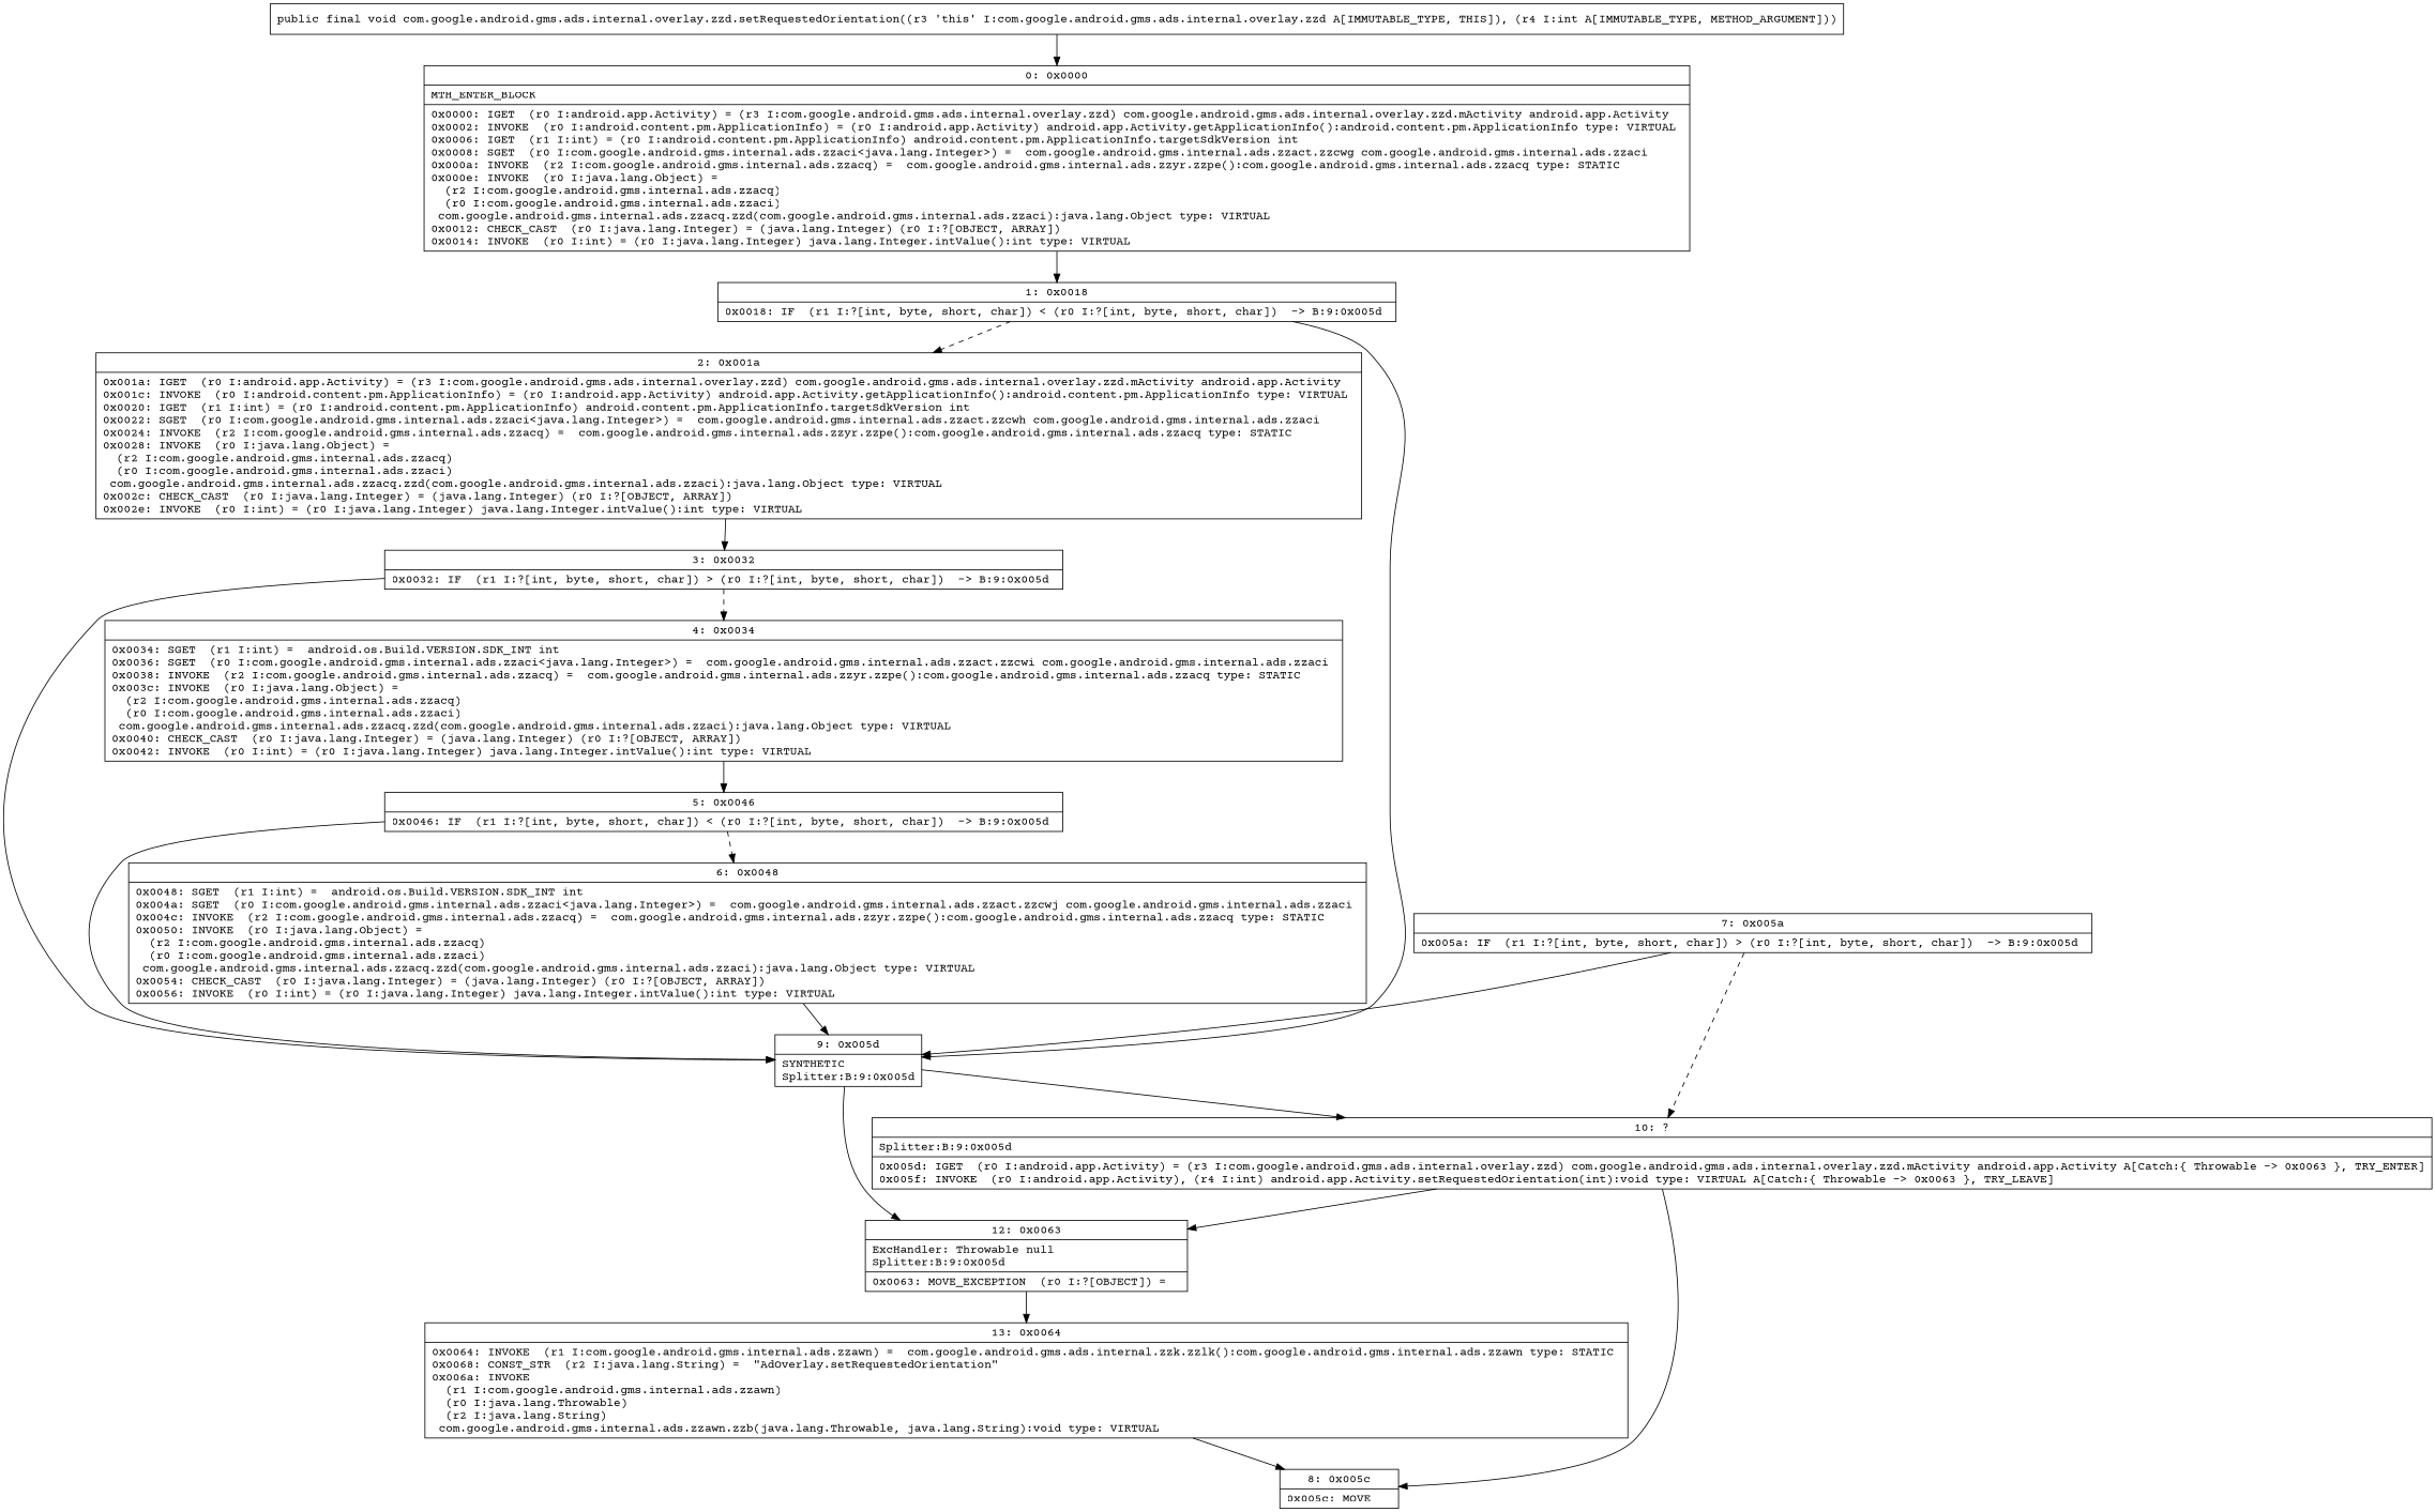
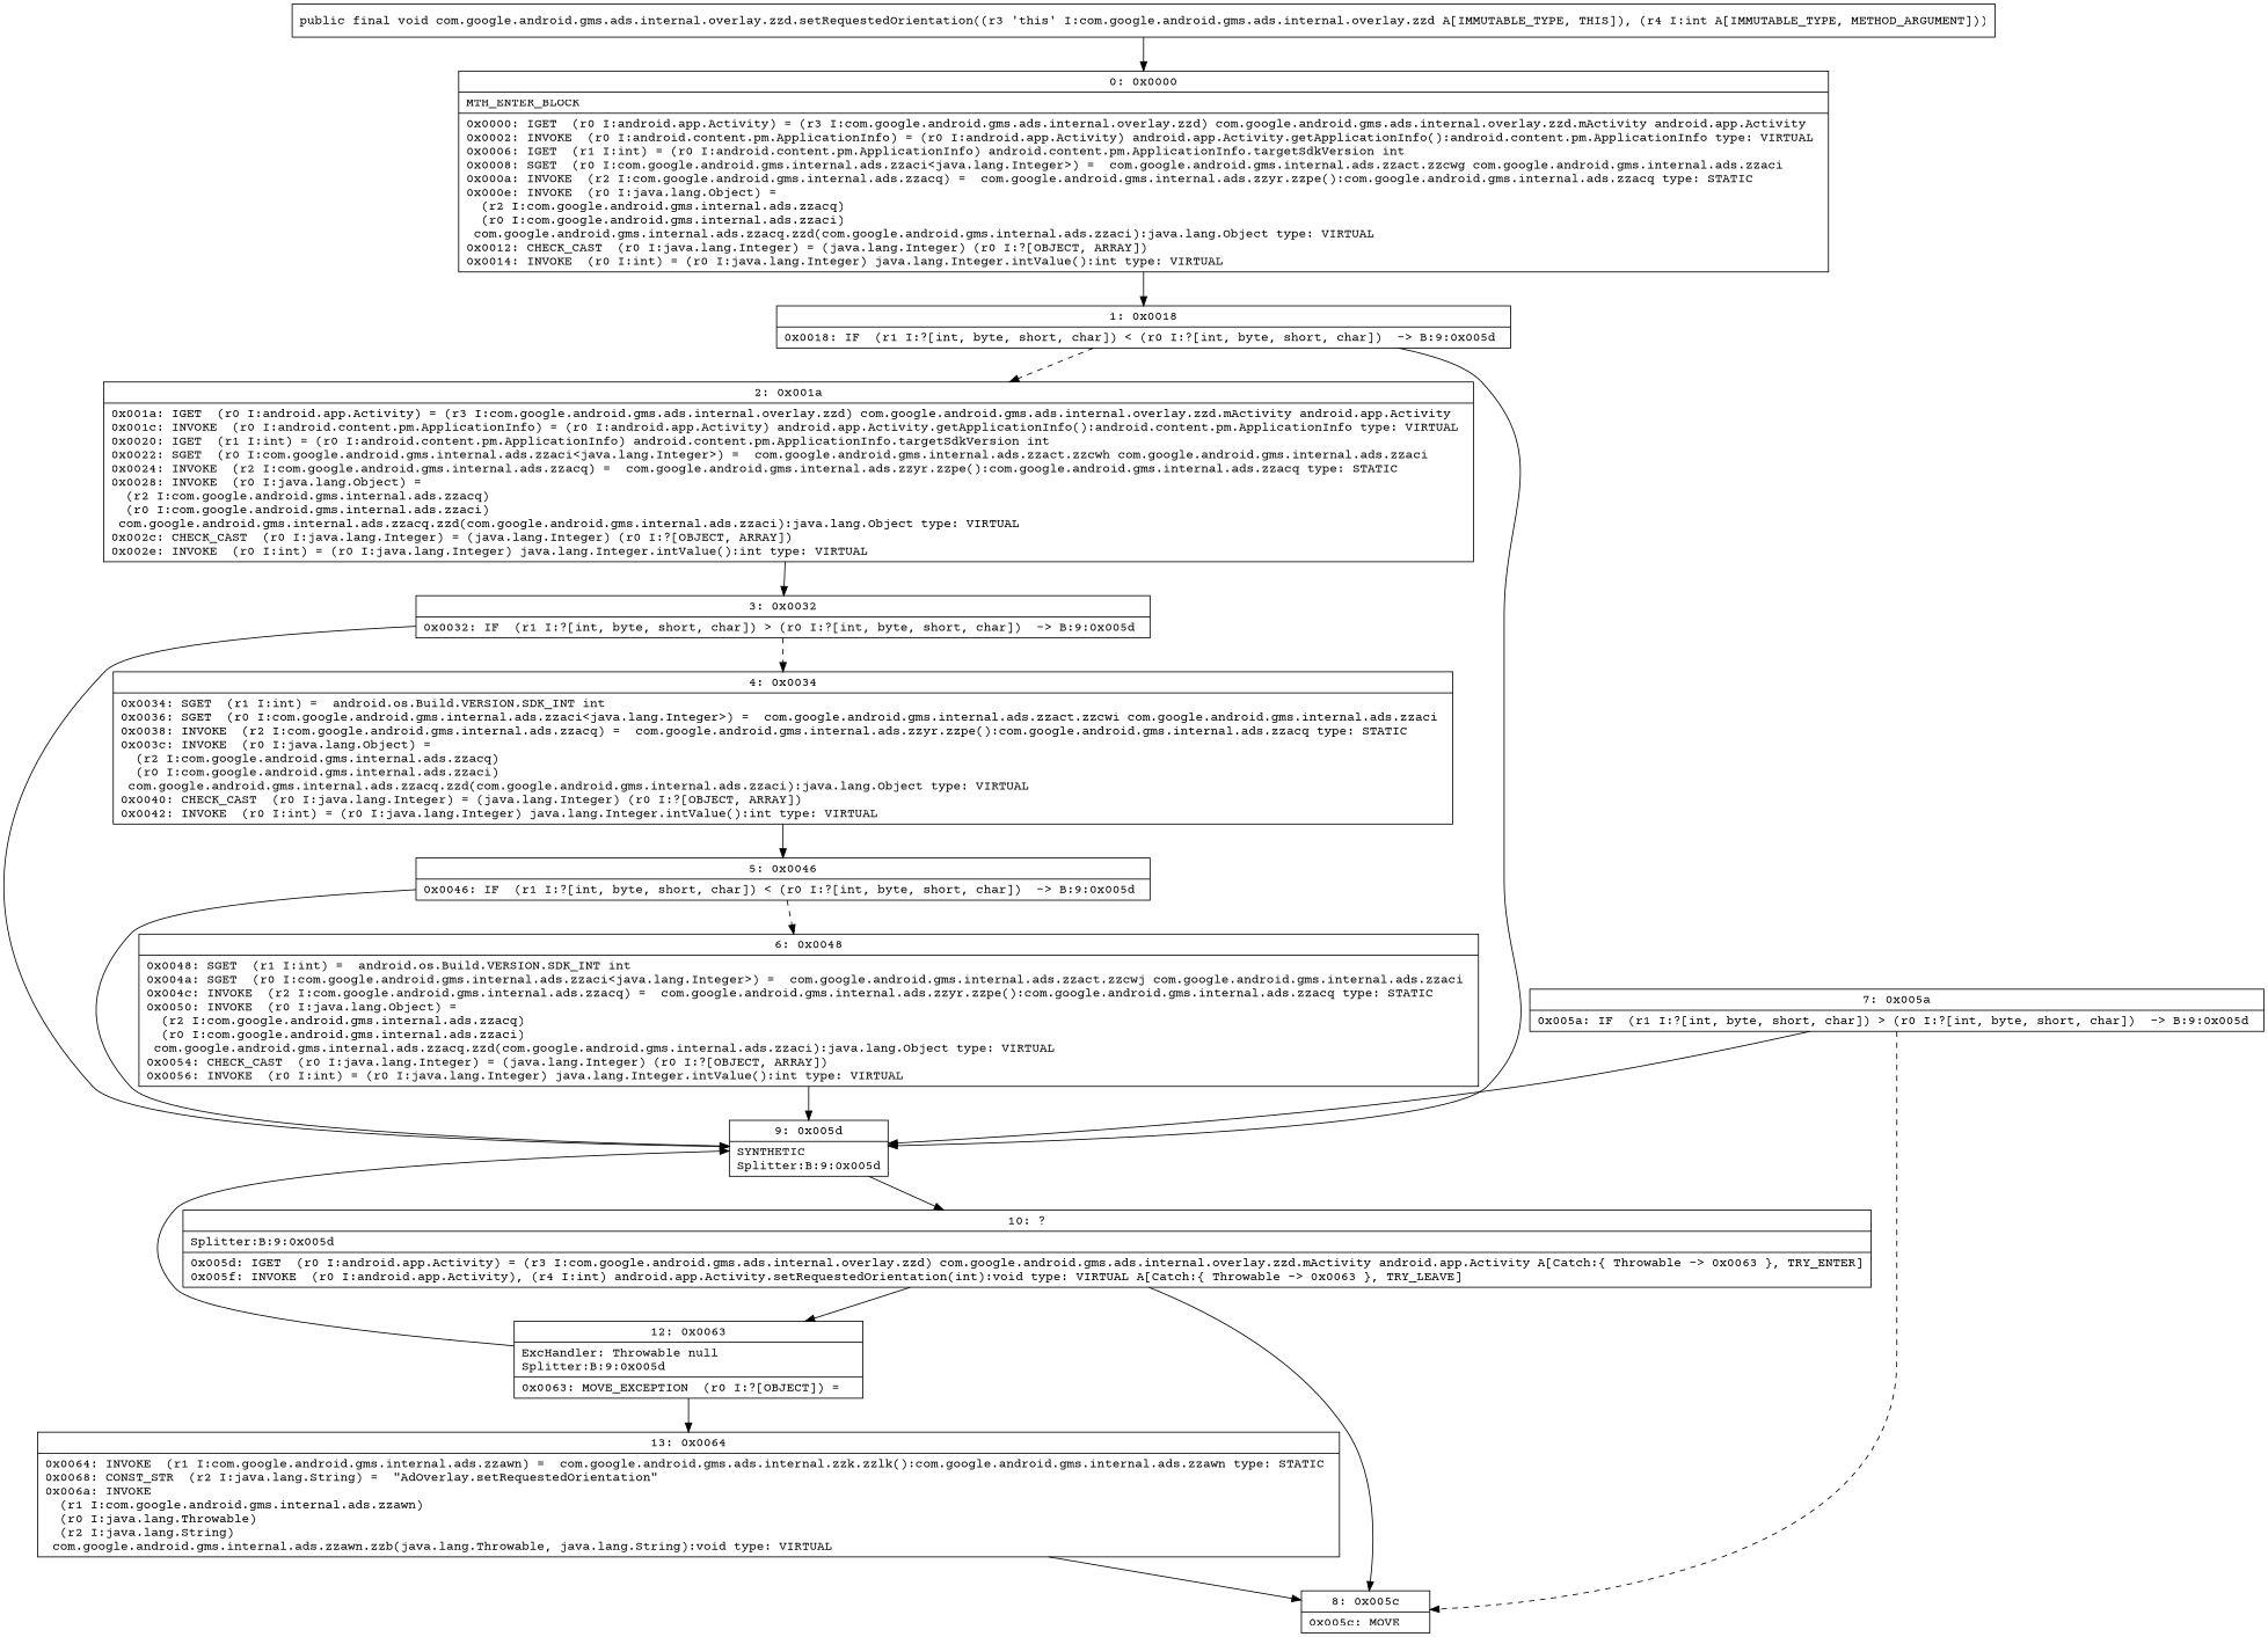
  digraph {
    fontname="Courier Prime"
    node [fontname="Courier Prime" shape=record]
    edge [fontname="Courier Prime"]
    n1 [label="{0\:\ 0x0000|MTH_ENTER_BLOCK\l|0x0000: IGET  (r0 I:android.app.Activity) = (r3 I:com.google.android.gms.ads.internal.overlay.zzd) com.google.android.gms.ads.internal.overlay.zzd.mActivity android.app.Activity \l0x0002: INVOKE  (r0 I:android.content.pm.ApplicationInfo) = (r0 I:android.app.Activity) android.app.Activity.getApplicationInfo():android.content.pm.ApplicationInfo type: VIRTUAL \l0x0006: IGET  (r1 I:int) = (r0 I:android.content.pm.ApplicationInfo) android.content.pm.ApplicationInfo.targetSdkVersion int \l0x0008: SGET  (r0 I:com.google.android.gms.internal.ads.zzaci\<java.lang.Integer\>) =  com.google.android.gms.internal.ads.zzact.zzcwg com.google.android.gms.internal.ads.zzaci \l0x000a: INVOKE  (r2 I:com.google.android.gms.internal.ads.zzacq) =  com.google.android.gms.internal.ads.zzyr.zzpe():com.google.android.gms.internal.ads.zzacq type: STATIC \l0x000e: INVOKE  (r0 I:java.lang.Object) = \l  (r2 I:com.google.android.gms.internal.ads.zzacq)\l  (r0 I:com.google.android.gms.internal.ads.zzaci)\l com.google.android.gms.internal.ads.zzacq.zzd(com.google.android.gms.internal.ads.zzaci):java.lang.Object type: VIRTUAL \l0x0012: CHECK_CAST  (r0 I:java.lang.Integer) = (java.lang.Integer) (r0 I:?[OBJECT, ARRAY]) \l0x0014: INVOKE  (r0 I:int) = (r0 I:java.lang.Integer) java.lang.Integer.intValue():int type: VIRTUAL \l}"]
    n2 [label="{1\:\ 0x0018|0x0018: IF  (r1 I:?[int, byte, short, char]) \< (r0 I:?[int, byte, short, char])  \-\> B:9:0x005d \l}"]
    n3 [label="{2\:\ 0x001a|0x001a: IGET  (r0 I:android.app.Activity) = (r3 I:com.google.android.gms.ads.internal.overlay.zzd) com.google.android.gms.ads.internal.overlay.zzd.mActivity android.app.Activity \l0x001c: INVOKE  (r0 I:android.content.pm.ApplicationInfo) = (r0 I:android.app.Activity) android.app.Activity.getApplicationInfo():android.content.pm.ApplicationInfo type: VIRTUAL \l0x0020: IGET  (r1 I:int) = (r0 I:android.content.pm.ApplicationInfo) android.content.pm.ApplicationInfo.targetSdkVersion int \l0x0022: SGET  (r0 I:com.google.android.gms.internal.ads.zzaci\<java.lang.Integer\>) =  com.google.android.gms.internal.ads.zzact.zzcwh com.google.android.gms.internal.ads.zzaci \l0x0024: INVOKE  (r2 I:com.google.android.gms.internal.ads.zzacq) =  com.google.android.gms.internal.ads.zzyr.zzpe():com.google.android.gms.internal.ads.zzacq type: STATIC \l0x0028: INVOKE  (r0 I:java.lang.Object) = \l  (r2 I:com.google.android.gms.internal.ads.zzacq)\l  (r0 I:com.google.android.gms.internal.ads.zzaci)\l com.google.android.gms.internal.ads.zzacq.zzd(com.google.android.gms.internal.ads.zzaci):java.lang.Object type: VIRTUAL \l0x002c: CHECK_CAST  (r0 I:java.lang.Integer) = (java.lang.Integer) (r0 I:?[OBJECT, ARRAY]) \l0x002e: INVOKE  (r0 I:int) = (r0 I:java.lang.Integer) java.lang.Integer.intValue():int type: VIRTUAL \l}"]
    n4 [label="{9\:\ 0x005d|SYNTHETIC\lSplitter:B:9:0x005d\l}"]
    n5 [label="{3\:\ 0x0032|0x0032: IF  (r1 I:?[int, byte, short, char]) \> (r0 I:?[int, byte, short, char])  \-\> B:9:0x005d \l}"]
    n6 [label="{10\:\ ?|Splitter:B:9:0x005d\l|0x005d: IGET  (r0 I:android.app.Activity) = (r3 I:com.google.android.gms.ads.internal.overlay.zzd) com.google.android.gms.ads.internal.overlay.zzd.mActivity android.app.Activity A[Catch:\{ Throwable \-\> 0x0063 \}, TRY_ENTER]\l0x005f: INVOKE  (r0 I:android.app.Activity), (r4 I:int) android.app.Activity.setRequestedOrientation(int):void type: VIRTUAL A[Catch:\{ Throwable \-\> 0x0063 \}, TRY_LEAVE]\l}"]
    n7 [label="{12\:\ 0x0063|ExcHandler: Throwable null\lSplitter:B:9:0x005d\l|0x0063: MOVE_EXCEPTION  (r0 I:?[OBJECT]) =  \l}"]
    n8 [label="{4\:\ 0x0034|0x0034: SGET  (r1 I:int) =  android.os.Build.VERSION.SDK_INT int \l0x0036: SGET  (r0 I:com.google.android.gms.internal.ads.zzaci\<java.lang.Integer\>) =  com.google.android.gms.internal.ads.zzact.zzcwi com.google.android.gms.internal.ads.zzaci \l0x0038: INVOKE  (r2 I:com.google.android.gms.internal.ads.zzacq) =  com.google.android.gms.internal.ads.zzyr.zzpe():com.google.android.gms.internal.ads.zzacq type: STATIC \l0x003c: INVOKE  (r0 I:java.lang.Object) = \l  (r2 I:com.google.android.gms.internal.ads.zzacq)\l  (r0 I:com.google.android.gms.internal.ads.zzaci)\l com.google.android.gms.internal.ads.zzacq.zzd(com.google.android.gms.internal.ads.zzaci):java.lang.Object type: VIRTUAL \l0x0040: CHECK_CAST  (r0 I:java.lang.Integer) = (java.lang.Integer) (r0 I:?[OBJECT, ARRAY]) \l0x0042: INVOKE  (r0 I:int) = (r0 I:java.lang.Integer) java.lang.Integer.intValue():int type: VIRTUAL \l}"]
    n9 [label="{5\:\ 0x0046|0x0046: IF  (r1 I:?[int, byte, short, char]) \< (r0 I:?[int, byte, short, char])  \-\> B:9:0x005d \l}"]
    n10 [label="{6\:\ 0x0048|0x0048: SGET  (r1 I:int) =  android.os.Build.VERSION.SDK_INT int \l0x004a: SGET  (r0 I:com.google.android.gms.internal.ads.zzaci\<java.lang.Integer\>) =  com.google.android.gms.internal.ads.zzact.zzcwj com.google.android.gms.internal.ads.zzaci \l0x004c: INVOKE  (r2 I:com.google.android.gms.internal.ads.zzacq) =  com.google.android.gms.internal.ads.zzyr.zzpe():com.google.android.gms.internal.ads.zzacq type: STATIC \l0x0050: INVOKE  (r0 I:java.lang.Object) = \l  (r2 I:com.google.android.gms.internal.ads.zzacq)\l  (r0 I:com.google.android.gms.internal.ads.zzaci)\l com.google.android.gms.internal.ads.zzacq.zzd(com.google.android.gms.internal.ads.zzaci):java.lang.Object type: VIRTUAL \l0x0054: CHECK_CAST  (r0 I:java.lang.Integer) = (java.lang.Integer) (r0 I:?[OBJECT, ARRAY]) \l0x0056: INVOKE  (r0 I:int) = (r0 I:java.lang.Integer) java.lang.Integer.intValue():int type: VIRTUAL \l}"]
    n11 [label="{7\:\ 0x005a|0x005a: IF  (r1 I:?[int, byte, short, char]) \> (r0 I:?[int, byte, short, char])  \-\> B:9:0x005d \l}"]
    n12 [label="{8\:\ 0x005c|0x005c: MOVE   \l}"]
    n13 [label="{13\:\ 0x0064|0x0064: INVOKE  (r1 I:com.google.android.gms.internal.ads.zzawn) =  com.google.android.gms.ads.internal.zzk.zzlk():com.google.android.gms.internal.ads.zzawn type: STATIC \l0x0068: CONST_STR  (r2 I:java.lang.String) =  \"AdOverlay.setRequestedOrientation\" \l0x006a: INVOKE  \l  (r1 I:com.google.android.gms.internal.ads.zzawn)\l  (r0 I:java.lang.Throwable)\l  (r2 I:java.lang.String)\l com.google.android.gms.internal.ads.zzawn.zzb(java.lang.Throwable, java.lang.String):void type: VIRTUAL \l}"]
    n14 [label="{public final void com.google.android.gms.ads.internal.overlay.zzd.setRequestedOrientation((r3 'this' I:com.google.android.gms.ads.internal.overlay.zzd A[IMMUTABLE_TYPE, THIS]), (r4 I:int A[IMMUTABLE_TYPE, METHOD_ARGUMENT])) }"]
    n1 -> n2
    n2 -> n3 [style=dashed]
    n2 -> n4
    n3 -> n5
    n4 -> n6
-   n4 -> n7
+   n7 -> n4
    n5 -> n4
    n5 -> n8 [style=dashed]
    n6 -> n7
    n6 -> n12
    n7 -> n13
    n8 -> n9
    n9 -> n4
    n9 -> n10 [style=dashed]
    n10 -> n4
    n11 -> n4
-   n11 -> n6 [style=dashed]
+   n11 -> n12 [style=dashed]
    n13 -> n12
    n14 -> n1
  }
